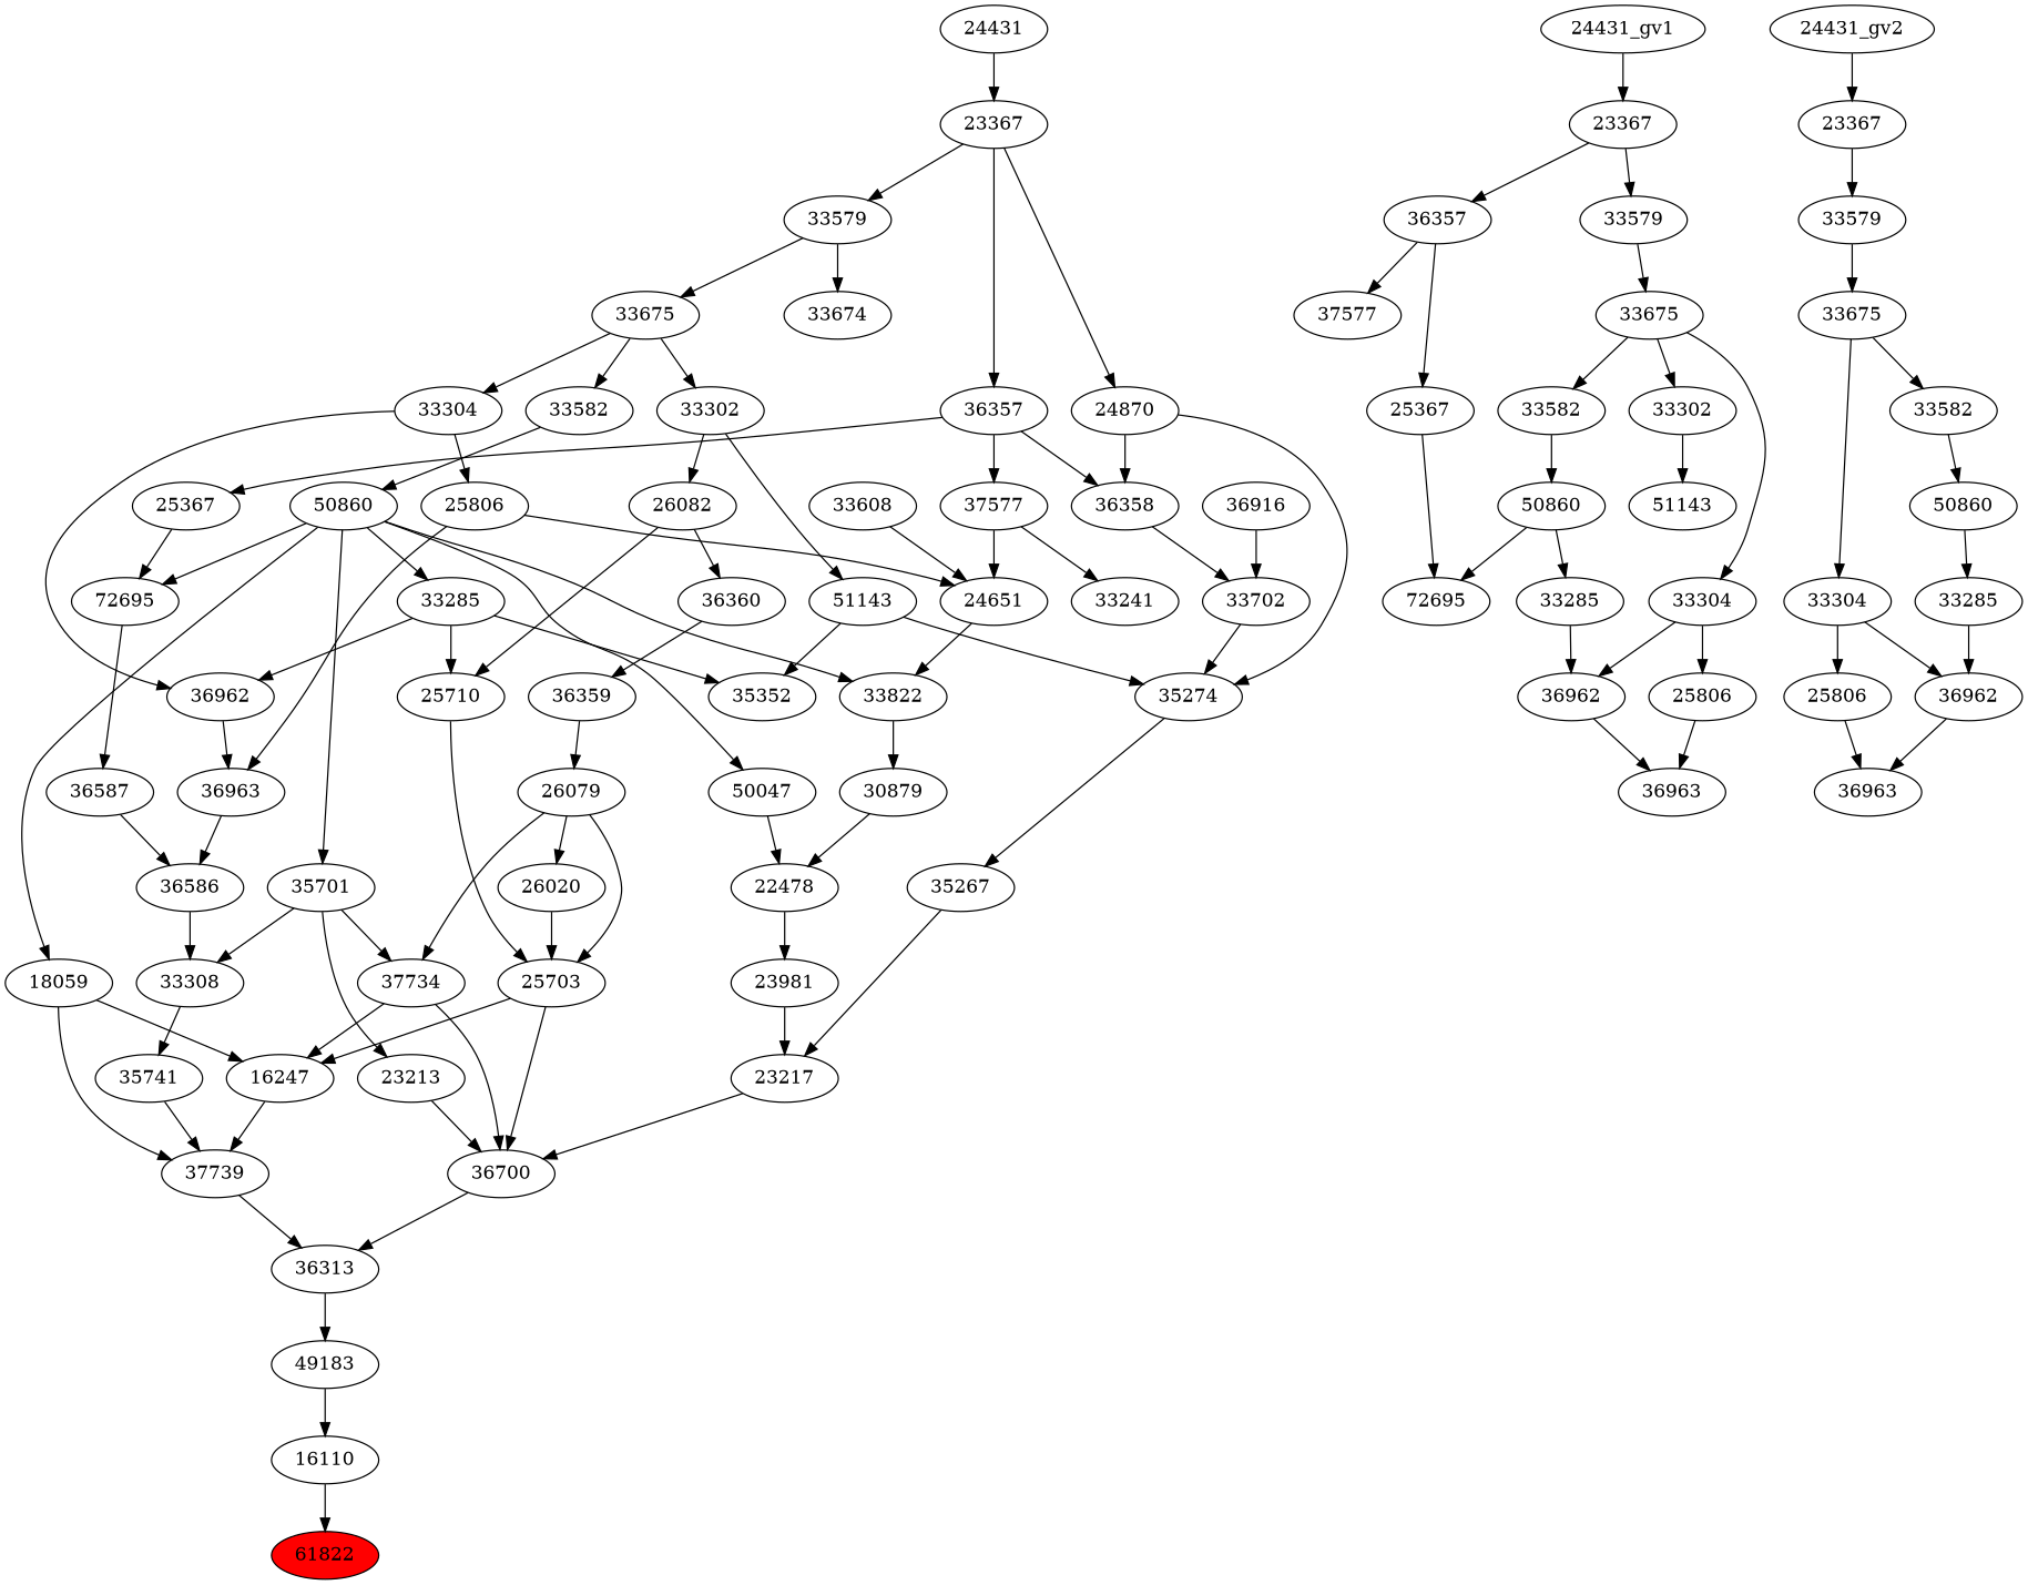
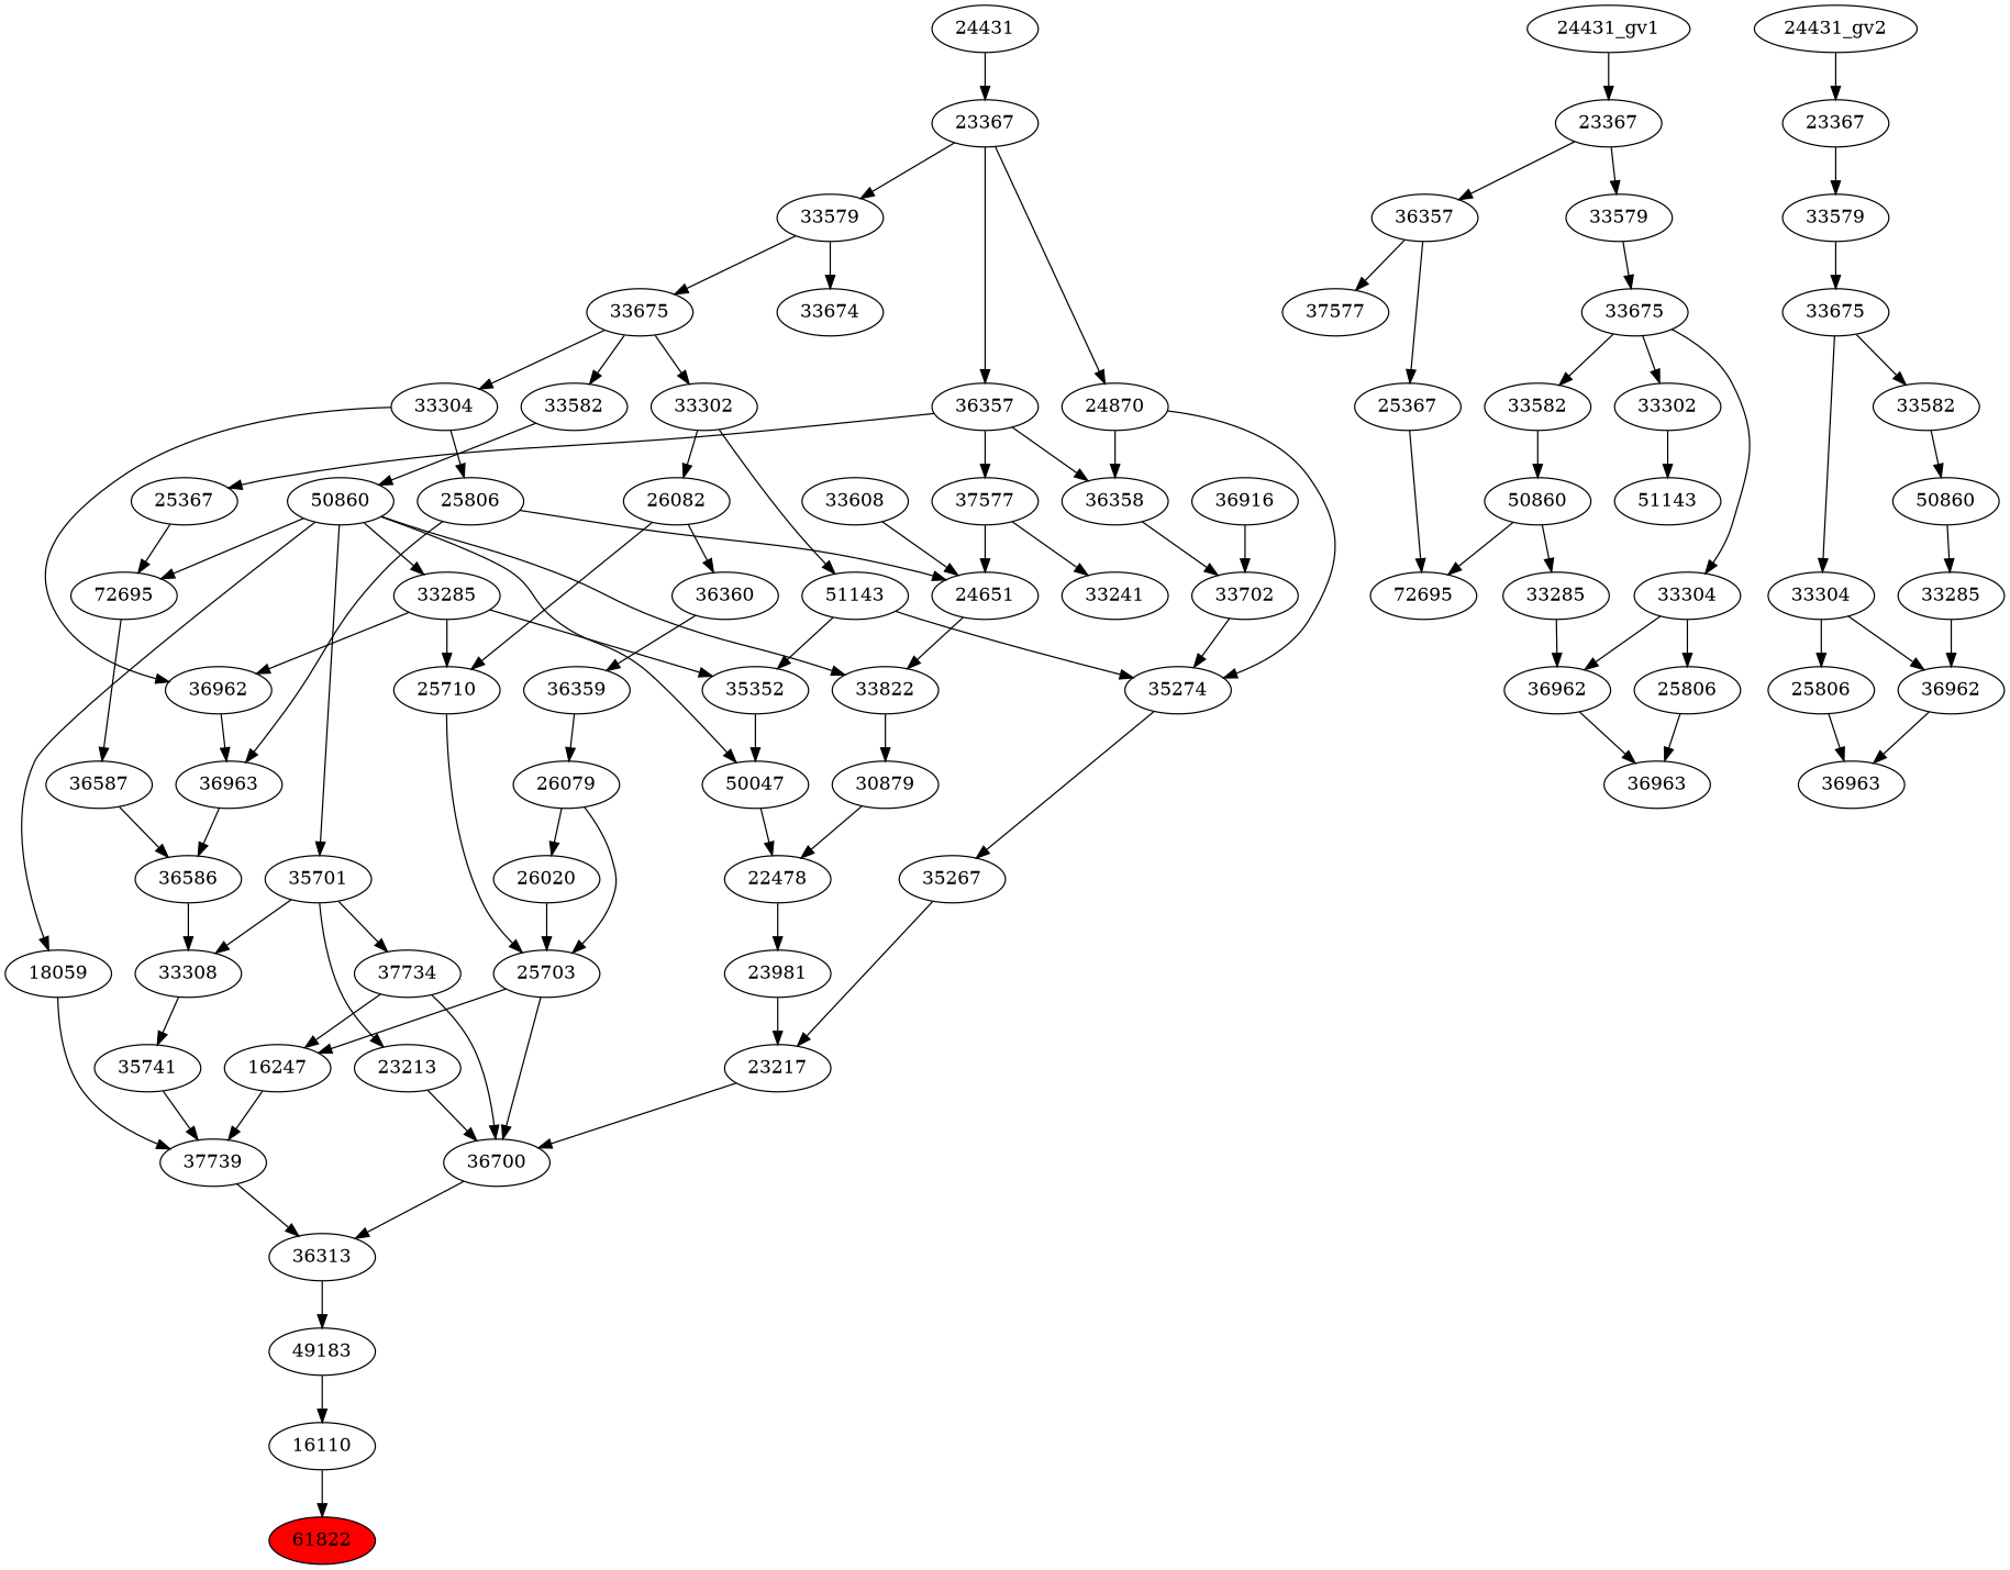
  strict digraph {
    n1 [fillcolor=red label=61822 style=filled]
    n2 [label=16110]
    n3 [label=49183]
    n4 [label=36313]
    n5 [label=36700]
    n6 [label=37739]
    n7 [label=23217]
    n8 [label=25703]
    n9 [label=16247]
    n10 [label=37734]
    n11 [label=23213]
    n12 [label=35741]
    n13 [label=35267]
    n14 [label=23981]
    n15 [label=26020]
    n16 [label=26079]
    n17 [label=25710]
    n18 [label=35701]
    n19 [label=33308]
    n20 [label=18059]
    n21 [label=35274]
    n22 [label=22478]
    n23 [label=36359]
    n24 [label=26082]
    n25 [label=36360]
    n26 [label=33285]
    n27 [label=35352]
    n28 [label=36962]
    n29 [label=50047]
    n30 [label=36963]
    n31 [label=50860]
    n32 [label=33822]
    n33 [label=72695]
    n34 [label=30879]
    n35 [label=36587]
    n36 [label=36586]
    n37 [label=51143]
    n38 [label=33702]
    n39 [label=33241]
    n40 [label=33302]
    n41 [label=33582]
    n42 [label=36916]
    n43 [label=36358]
    n44 [label=37577]
    n45 [label=24651]
    n46 [label=33675]
    n47 [label=33304]
    n48 [label=25806]
    n49 [label=24870]
    n50 [label=36357]
    n51 [label=25367]
    n52 [label=33579]
    n53 [label=33674]
    n54 [label=33608]
    n55 [label=23367]
    n56 [label=24431]
    n57 [label=33285]
    n58 [label=36962]
    n59 [label=36963]
    n60 [label=50860]
    n61 [label=72695]
    n62 [label=33582]
    n63 [label=51143]
    n64 [label=33302]
    n65 [label=33675]
    n66 [label=33304]
    n67 [label=25806]
    n68 [label=37577]
    n69 [label=36357]
    n70 [label=25367]
    n71 [label=33579]
    n72 [label=23367]
    "24431_gv1"
    n74 [label=36963]
    n75 [label=36962]
    n76 [label=25806]
    n77 [label=33285]
    n78 [label=33304]
    n79 [label=50860]
    n80 [label=33675]
    n81 [label=33582]
    n82 [label=33579]
    n83 [label=23367]
    "24431_gv2"
    subgraph sub_1 {
      n1
      n2
      n3
      n4
      n5
      n6
      n7
      n8
      n9
      n10
      n11
      n12
      n13
      n14
      n15
      n16
      n17
      n18
      n19
      n20
      n21
      n22
      n23
      n24
      n25
      n26
      n27
      n28
      n29
      n30
      n31
      n32
      n33
      n34
      n35
      n36
      n37
      n38
      n39
      n40
      n41
      n42
      n43
      n44
      n45
      n46
      n47
      n48
      n49
      n50
      n51
      n52
      n53
      n54
      n55
      n56
    }
    subgraph sub_2 {
      n57
      n58
      n59
      n60
      n61
      n62
      n63
      n64
      n65
      n66
      n67
      n68
      n69
      n70
      n71
      n72
      "24431_gv1"
    }
    subgraph sub_3 {
      n74
      n75
      n76
      n77
      n78
      n79
      n80
      n81
      n82
      n83
      "24431_gv2"
    }
    n2 -> n1
    n3 -> n2
    n4 -> n3
    n5 -> n4
    n6 -> n4
    n7 -> n5
    n8 -> n5
    n8 -> n9
    n9 -> n6
    n10 -> n5
    n10 -> n9
    n11 -> n5
    n12 -> n6
    n13 -> n7
    n14 -> n7
    n15 -> n8
    n16 -> n8
-   n16 -> n10
    n16 -> n15
    n17 -> n8
    n18 -> n10
    n18 -> n11
    n18 -> n19
    n19 -> n12
    n20 -> n6
-   n20 -> n9
    n21 -> n13
    n22 -> n14
    n23 -> n16
    n24 -> n17
    n24 -> n25
    n25 -> n23
    n26 -> n17
    n26 -> n27
    n26 -> n28
+   n27 -> n29
    n28 -> n30
    n29 -> n22
    n30 -> n36
    n31 -> n18
    n31 -> n20
    n31 -> n26
    n31 -> n29
    n31 -> n32
    n31 -> n33
    n32 -> n34
    n33 -> n35
    n34 -> n22
    n35 -> n36
    n36 -> n19
    n37 -> n21
    n37 -> n27
    n38 -> n21
    n40 -> n24
    n40 -> n37
    n41 -> n31
    n42 -> n38
    n43 -> n38
    n44 -> n39
    n44 -> n45
    n45 -> n32
    n46 -> n40
    n46 -> n41
    n46 -> n47
    n47 -> n28
    n47 -> n48
    n48 -> n30
    n48 -> n45
    n49 -> n21
    n49 -> n43
    n50 -> n43
    n50 -> n44
    n50 -> n51
    n51 -> n33
    n52 -> n46
    n52 -> n53
    n54 -> n45
    n55 -> n49
    n55 -> n50
    n55 -> n52
    n56 -> n55
    n57 -> n58
    n58 -> n59
    n60 -> n57
    n60 -> n61
    n62 -> n60
    n64 -> n63
    n65 -> n62
    n65 -> n64
    n65 -> n66
    n66 -> n58
    n66 -> n67
    n67 -> n59
    n69 -> n68
    n69 -> n70
    n70 -> n61
    n71 -> n65
    n72 -> n69
    n72 -> n71
    "24431_gv1" -> n72
    n75 -> n74
    n76 -> n74
    n77 -> n75
    n78 -> n75
    n78 -> n76
    n79 -> n77
    n80 -> n78
    n80 -> n81
    n81 -> n79
    n82 -> n80
    n83 -> n82
    "24431_gv2" -> n83
  }
